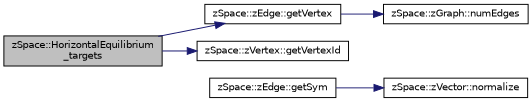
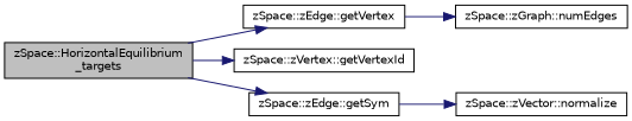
  digraph {
    rankdir=LR
    node [color=black fillcolor=white fontname=Helvetica fontsize=10 shape=record style=filled]
    edge [color=midnightblue fontname=Helvetica fontsize=10 labelfontname=Helvetica labelfontsize=10 style=solid]
    n1 [fillcolor=grey75 fontcolor=black height=0.2 label="zSpace::HorizontalEquilibrium\l_targets" width=0.4]
    n2 [height=0.2 label="zSpace::zEdge::getVertex" width=0.4]
    n3 [height=0.2 label="zSpace::zVertex::getVertexId" width=0.4]
    n4 [height=0.2 label="zSpace::zEdge::getSym" width=0.4]
    n5 [height=0.2 label="zSpace::zGraph::numEdges" width=0.4]
    n6 [height=0.2 label="zSpace::zVector::normalize" width=0.4]
    n1 -> n2
    n1 -> n3
+   n1 -> n4
    n2 -> n5
    n4 -> n6
  }
